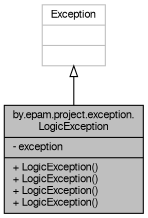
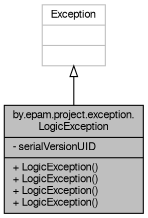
  digraph {
    node [fontname=FreeSans fontsize=10 shape=record]
-   n1 [color=black fillcolor=grey75 fontcolor=black height=0.2 label="{by.epam.project.exception.\lLogicException\n|- exception\l|+ LogicException()\l+ LogicException()\l+ LogicException()\l+ LogicException()\l}" style=filled width=0.4]
+   n1 [color=black fillcolor=grey75 fontcolor=black height=0.2 label="{by.epam.project.exception.\lLogicException\n|- serialVersionUID\l|+ LogicException()\l+ LogicException()\l+ LogicException()\l+ LogicException()\l}" style=filled width=0.4]
    n2 [color=grey75 height=0.2 label="{Exception\n||}" width=0.4]
    n2 -> n1 [arrowtail=onormal color=black dir=back fontname=FreeSans fontsize=10 labelfontname=FreeSans labelfontsize=10 style=solid]
  }
